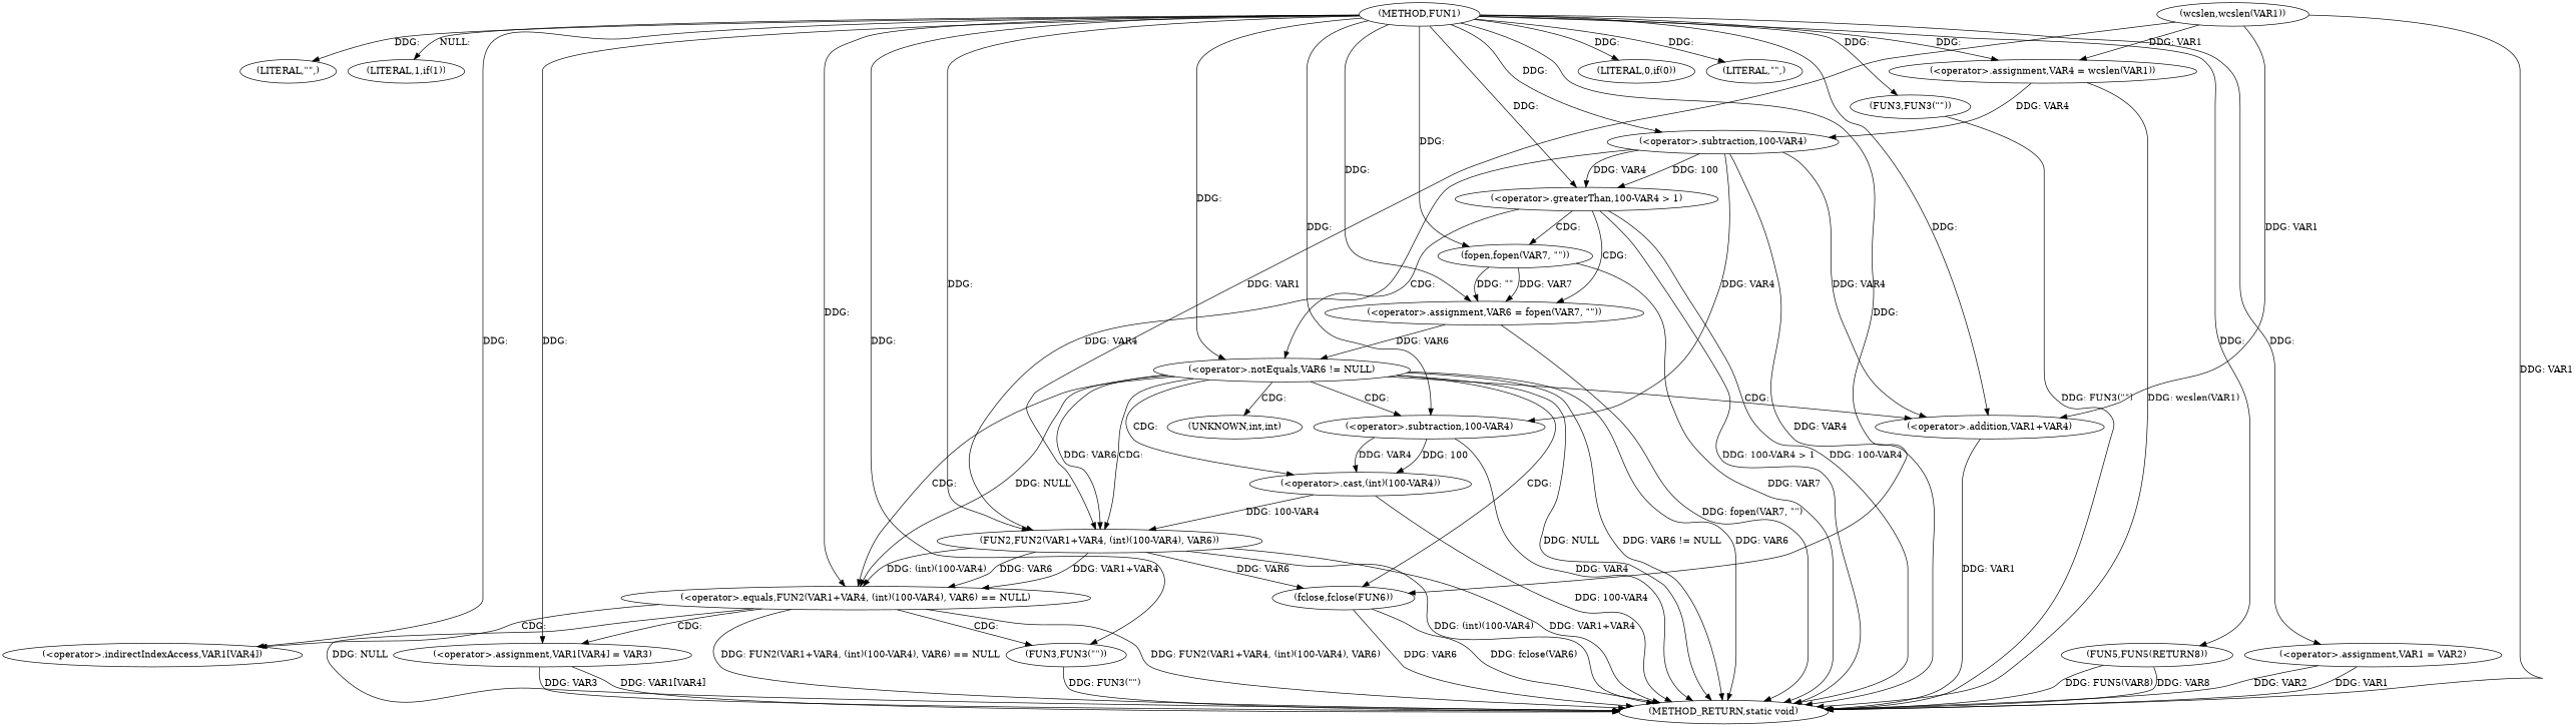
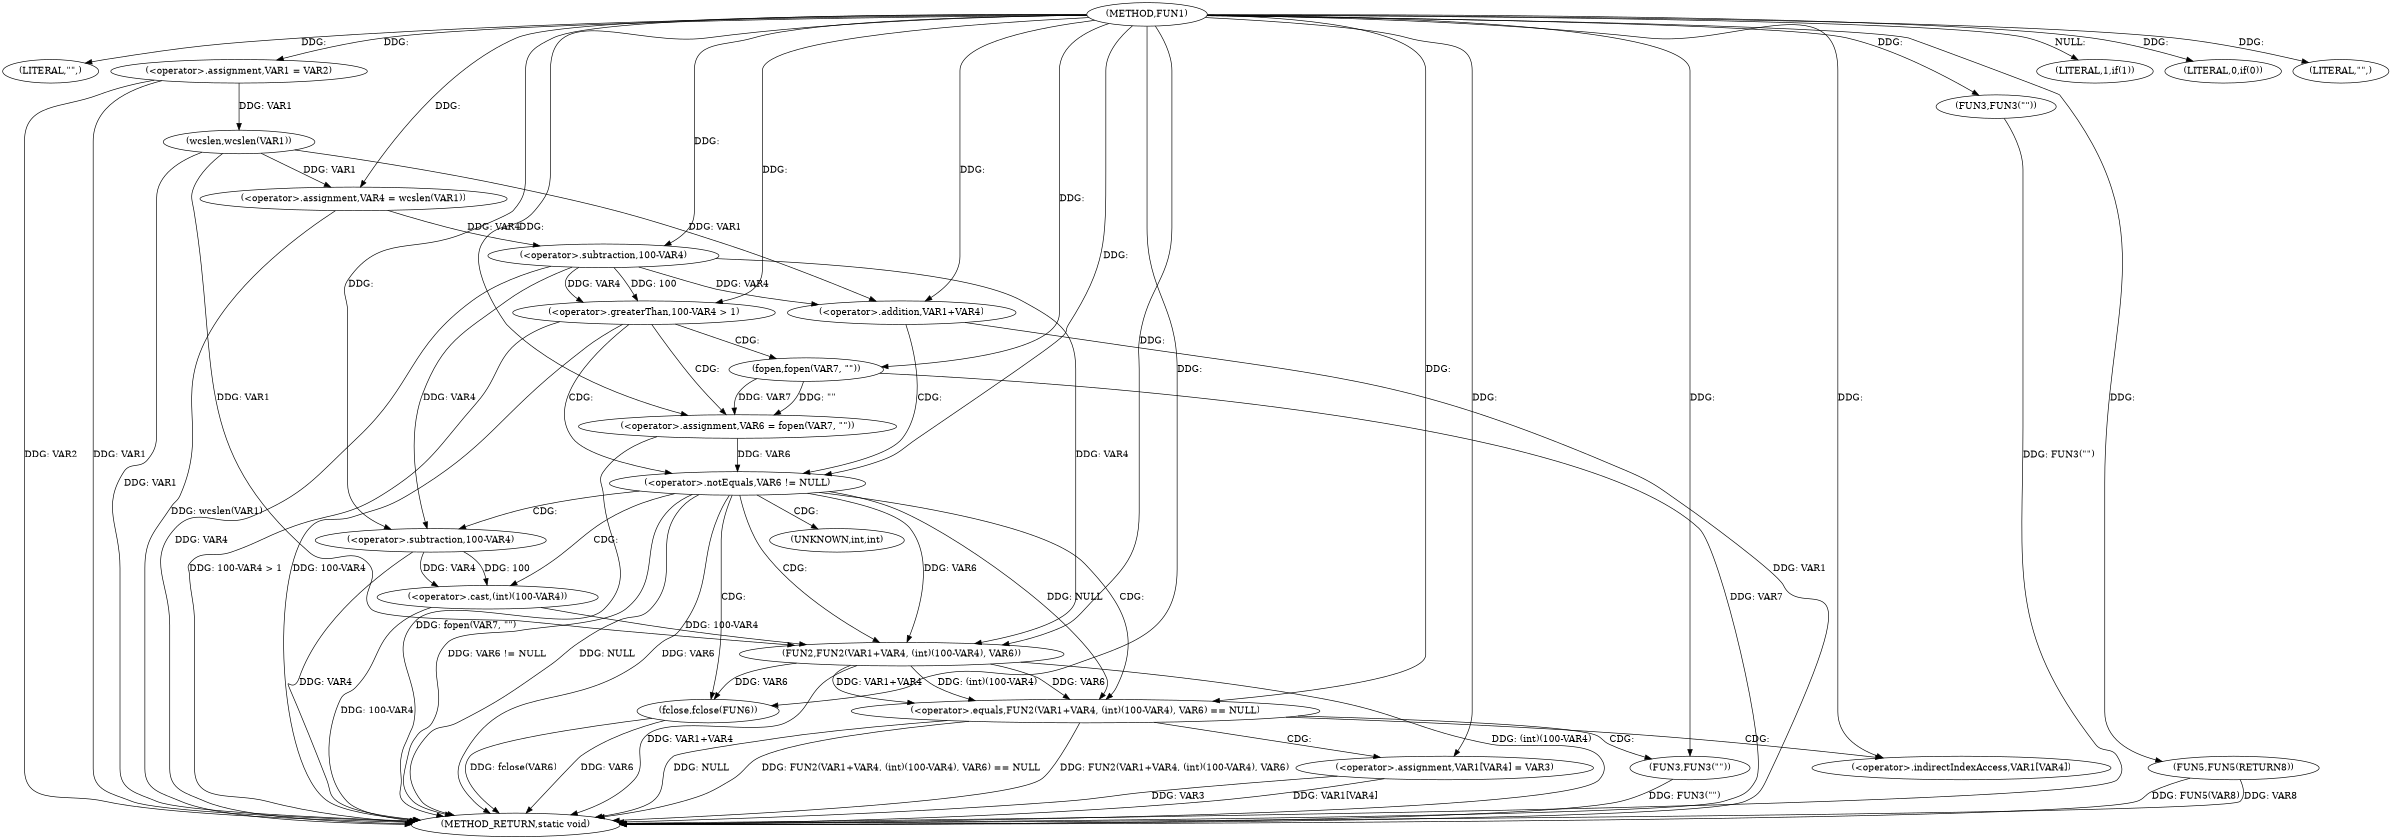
  digraph {
    n1 [label="(METHOD,FUN1)"]
    n2 [label="(LITERAL,\"\",)"]
    n3 [label="(<operator>.assignment,VAR1 = VAR2)"]
    n4 [label="(LITERAL,1,if(1))"]
    n5 [label="(<operator>.assignment,VAR4 = wcslen(VAR1))"]
    n6 [label="(<operator>.greaterThan,100-VAR4 > 1)"]
    n7 [label="(<operator>.subtraction,100-VAR4)"]
    n8 [label="(<operator>.assignment,VAR6 = fopen(VAR7, \"\"))"]
    n9 [label="(fopen,fopen(VAR7, \"\"))"]
    n10 [label="(<operator>.notEquals,VAR6 != NULL)"]
    n11 [label="(<operator>.equals,FUN2(VAR1+VAR4, (int)(100-VAR4), VAR6) == NULL)"]
    n12 [label="(FUN2,FUN2(VAR1+VAR4, (int)(100-VAR4), VAR6))"]
    n13 [label="(<operator>.addition,VAR1+VAR4)"]
    n14 [label="(<operator>.subtraction,100-VAR4)"]
    n15 [label="(FUN3,FUN3(\"\"))"]
    n16 [label="(<operator>.assignment,VAR1[VAR4] = VAR3)"]
    n17 [label="(fclose,fclose(FUN6))"]
    n18 [label="(LITERAL,0,if(0))"]
    n19 [label="(FUN3,FUN3(\"\"))"]
    n20 [label="(LITERAL,\"\",)"]
    n21 [label="(FUN5,FUN5(RETURN8))"]
    n22 [label="(<operator>.indirectIndexAccess,VAR1[VAR4])"]
    n23 [label="(wcslen,wcslen(VAR1))"]
    n24 [label="(METHOD_RETURN,static void)"]
    n25 [label="(<operator>.cast,(int)(100-VAR4))"]
    n26 [label="(UNKNOWN,int,int)"]
    n1 -> n2 [label="DDG: "]
    n1 -> n3 [label="DDG: "]
    n1 -> n4 [label="NULL: "]
    n1 -> n5 [label="DDG: "]
    n1 -> n6 [label="DDG: "]
    n1 -> n7 [label="DDG: "]
    n1 -> n8 [label="DDG: "]
    n1 -> n9 [label="DDG: "]
    n1 -> n10 [label="DDG: "]
    n1 -> n11 [label="DDG: "]
    n1 -> n12 [label="DDG: "]
    n1 -> n13 [label="DDG: "]
    n1 -> n14 [label="DDG: "]
    n1 -> n15 [label="DDG: "]
    n1 -> n16 [label="DDG: "]
    n1 -> n17 [label="DDG: "]
    n1 -> n18 [label="DDG: "]
    n1 -> n19 [label="DDG: "]
    n1 -> n20 [label="DDG: "]
    n1 -> n21 [label="DDG: "]
    n1 -> n22 [label="DDG: "]
+   n3 -> n23 [label="DDG: VAR1"]
    n3 -> n24 [label="DDG: VAR1"]
    n3 -> n24 [label="DDG: VAR2"]
    n5 -> n7 [label="DDG: VAR4"]
    n5 -> n24 [label="DDG: wcslen(VAR1)"]
    n6 -> n8 [label="CDG: "]
    n6 -> n9 [label="CDG: "]
    n6 -> n10 [label="CDG: "]
    n6 -> n24 [label="DDG: 100-VAR4 > 1"]
    n6 -> n24 [label="DDG: 100-VAR4"]
    n7 -> n6 [label="DDG: 100"]
    n7 -> n6 [label="DDG: VAR4"]
    n7 -> n12 [label="DDG: VAR4"]
    n7 -> n13 [label="DDG: VAR4"]
    n7 -> n14 [label="DDG: VAR4"]
    n7 -> n24 [label="DDG: VAR4"]
    n8 -> n10 [label="DDG: VAR6"]
    n8 -> n24 [label="DDG: fopen(VAR7, \"\")"]
    n9 -> n8 [label="DDG: VAR7"]
    n9 -> n8 [label="DDG: \"\""]
    n9 -> n24 [label="DDG: VAR7"]
    n10 -> n11 [label="DDG: NULL"]
    n10 -> n11 [label="CDG: "]
    n10 -> n12 [label="DDG: VAR6"]
    n10 -> n12 [label="CDG: "]
-   n10 -> n13 [label="CDG: "]
+   n13 -> n10 [label="CDG: "]
    n10 -> n14 [label="CDG: "]
    n10 -> n17 [label="CDG: "]
    n10 -> n24 [label="DDG: NULL"]
    n10 -> n24 [label="DDG: VAR6 != NULL"]
    n10 -> n24 [label="DDG: VAR6"]
    n10 -> n25 [label="CDG: "]
    n10 -> n26 [label="CDG: "]
    n11 -> n15 [label="CDG: "]
    n11 -> n16 [label="CDG: "]
    n11 -> n22 [label="CDG: "]
    n11 -> n24 [label="DDG: FUN2(VAR1+VAR4, (int)(100-VAR4), VAR6) == NULL"]
    n11 -> n24 [label="DDG: FUN2(VAR1+VAR4, (int)(100-VAR4), VAR6)"]
    n11 -> n24 [label="DDG: NULL"]
    n12 -> n11 [label="DDG: VAR1+VAR4"]
    n12 -> n11 [label="DDG: (int)(100-VAR4)"]
    n12 -> n11 [label="DDG: VAR6"]
    n12 -> n17 [label="DDG: VAR6"]
    n12 -> n24 [label="DDG: (int)(100-VAR4)"]
    n12 -> n24 [label="DDG: VAR1+VAR4"]
    n13 -> n24 [label="DDG: VAR1"]
    n14 -> n24 [label="DDG: VAR4"]
    n14 -> n25 [label="DDG: 100"]
    n14 -> n25 [label="DDG: VAR4"]
    n15 -> n24 [label="DDG: FUN3(\"\")"]
    n16 -> n24 [label="DDG: VAR1[VAR4]"]
    n16 -> n24 [label="DDG: VAR3"]
    n17 -> n24 [label="DDG: fclose(VAR6)"]
    n17 -> n24 [label="DDG: VAR6"]
    n19 -> n24 [label="DDG: FUN3(\"\")"]
    n21 -> n24 [label="DDG: FUN5(VAR8)"]
    n21 -> n24 [label="DDG: VAR8"]
    n23 -> n5 [label="DDG: VAR1"]
    n23 -> n12 [label="DDG: VAR1"]
    n23 -> n13 [label="DDG: VAR1"]
    n23 -> n24 [label="DDG: VAR1"]
    n25 -> n12 [label="DDG: 100-VAR4"]
    n25 -> n24 [label="DDG: 100-VAR4"]
  }
